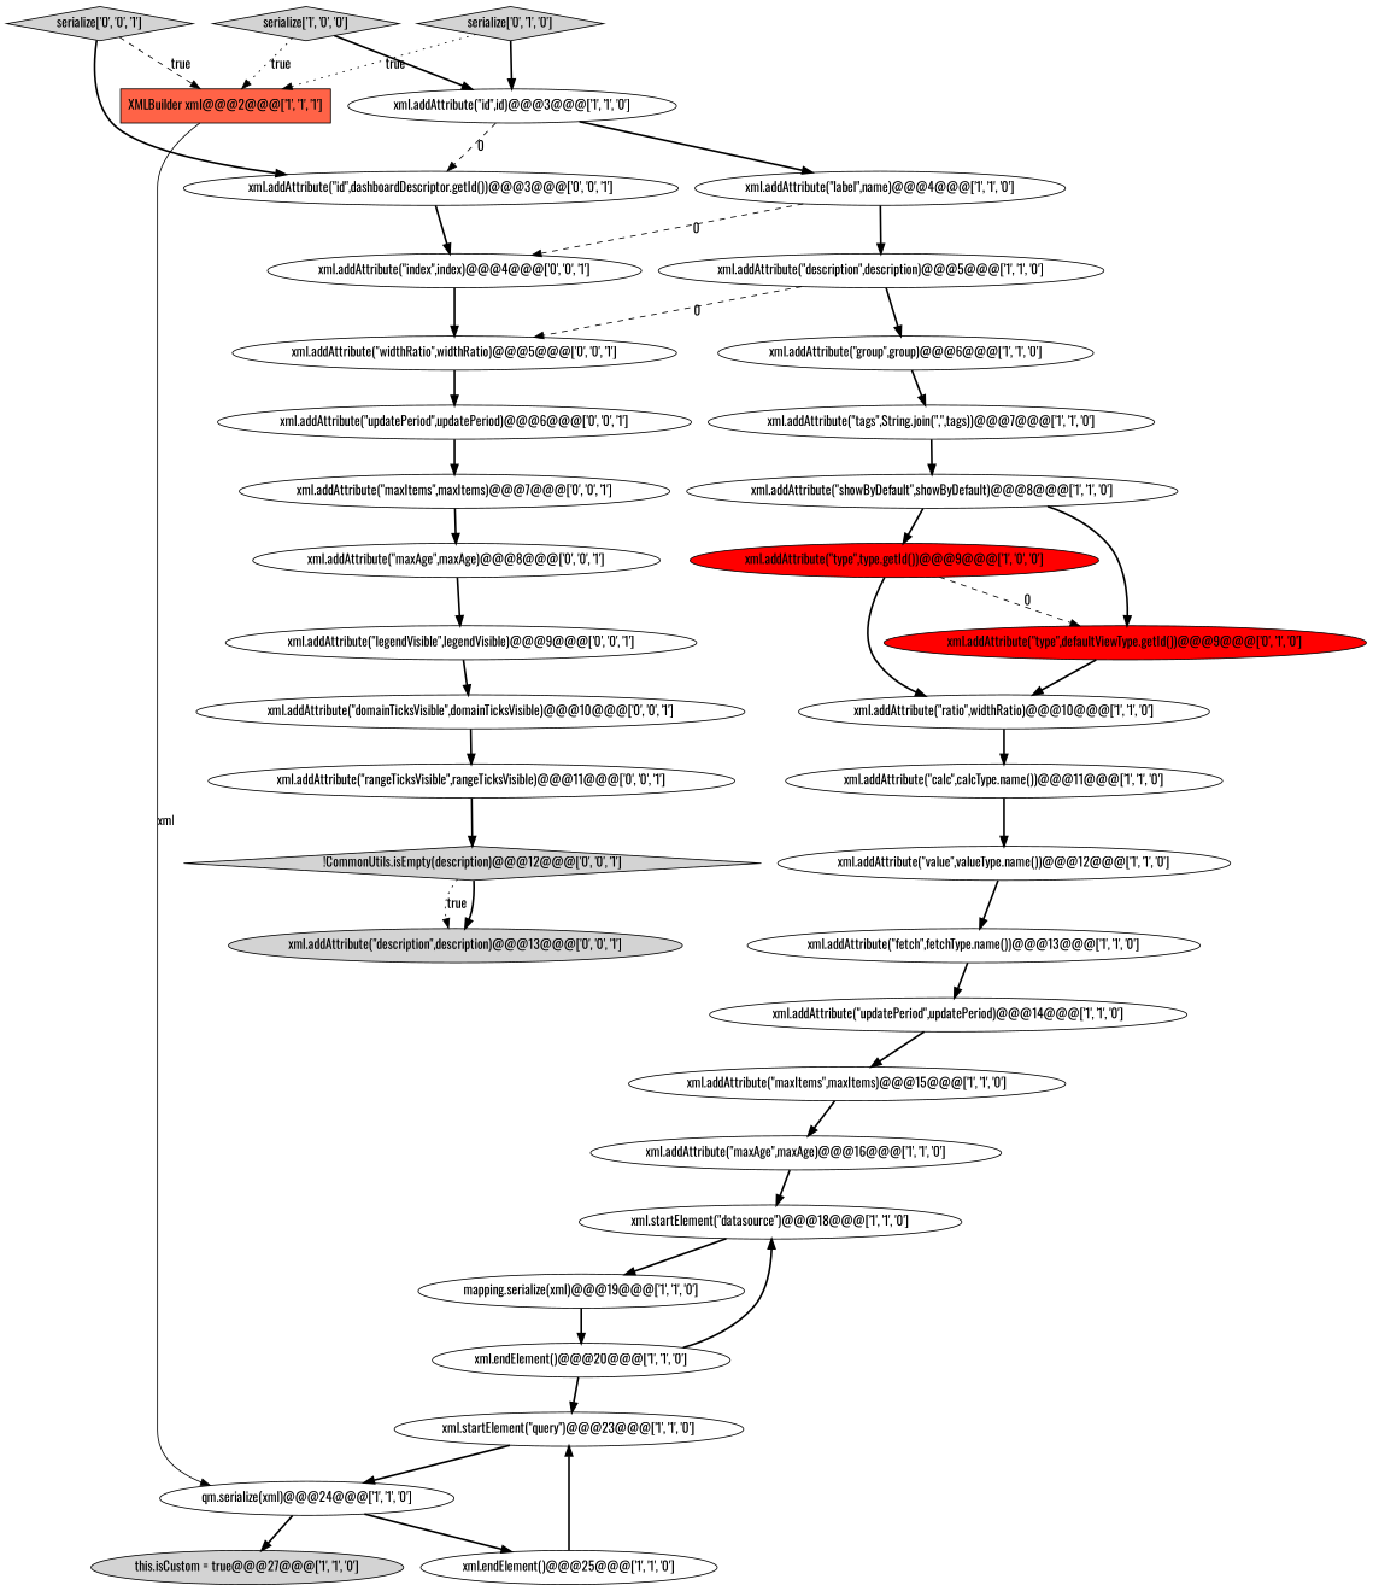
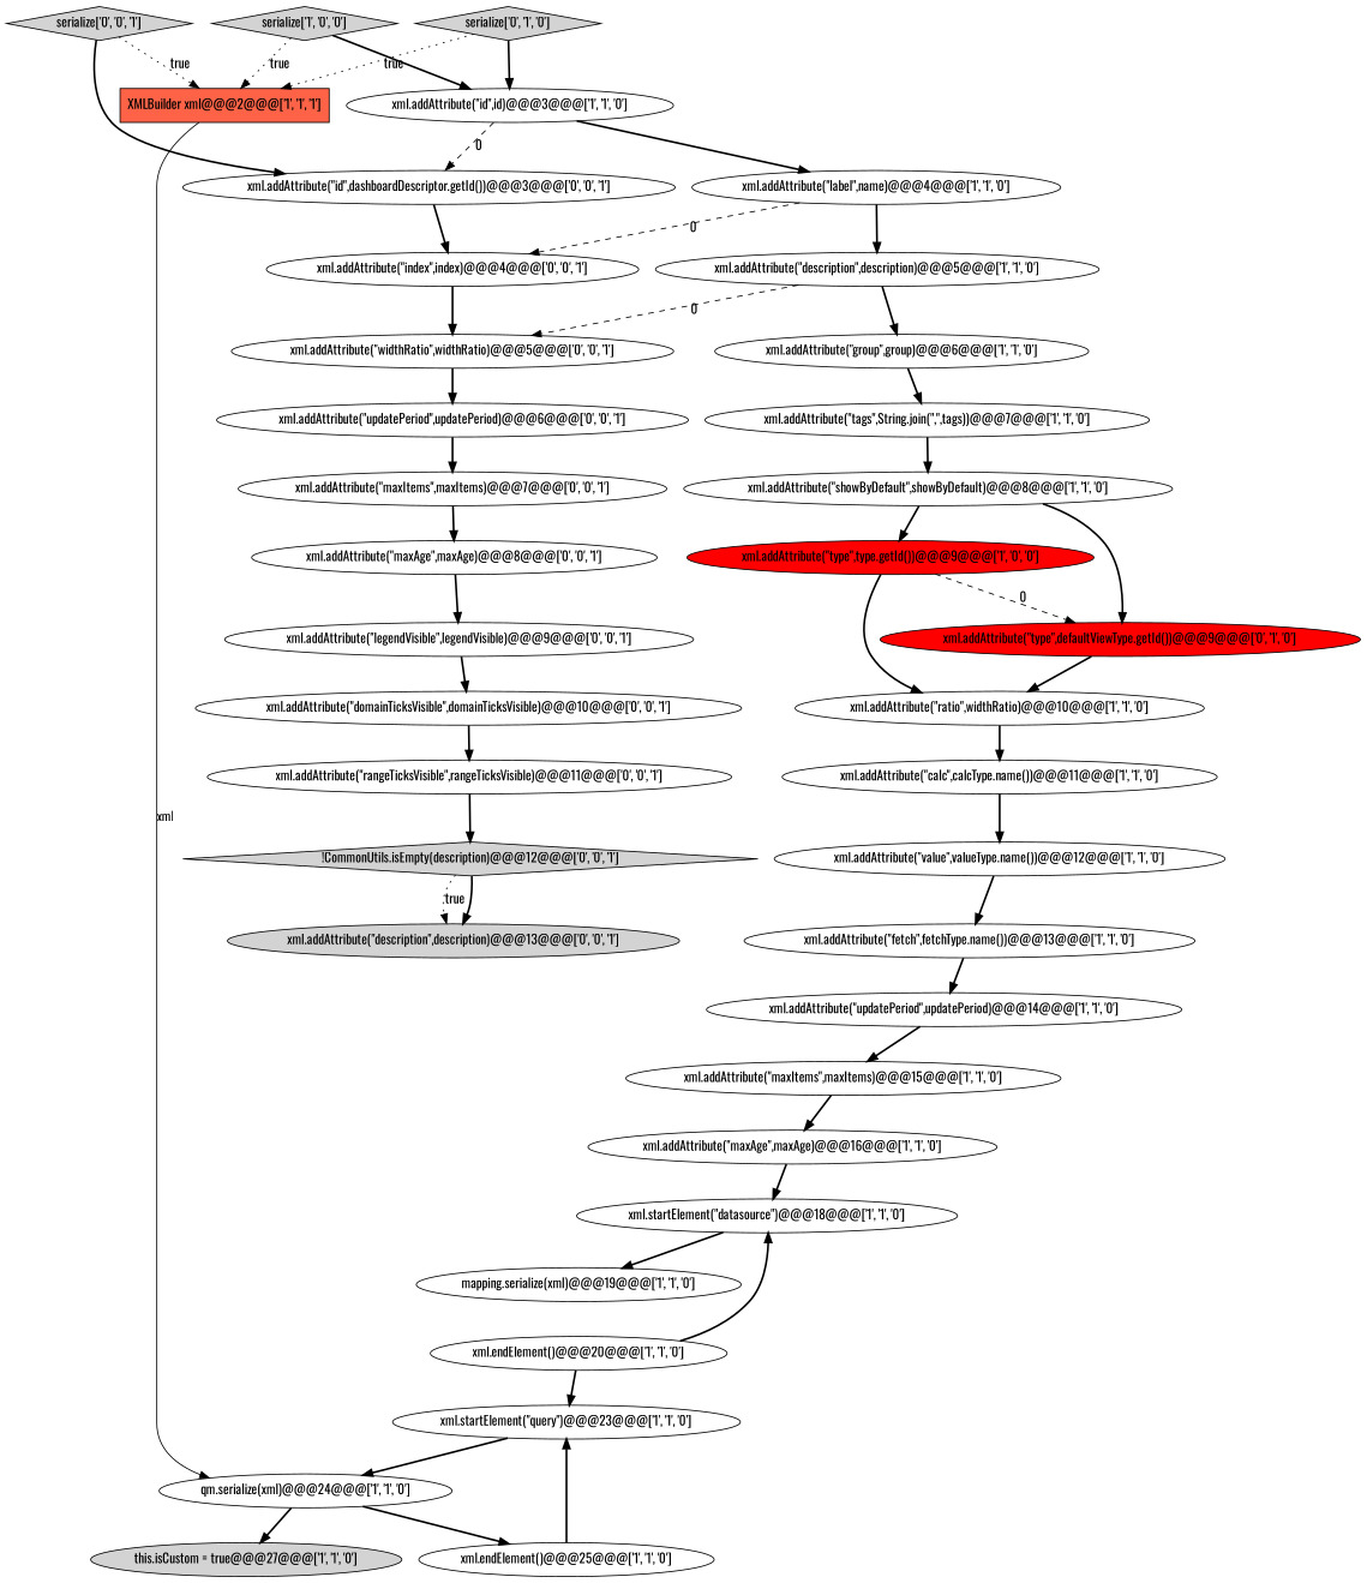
  digraph {
    fontname=Oswald
    node [fillcolor=white fontname=Oswald shape=ellipse style=filled]
    edge [fontname=Oswald style=bold]
    n1 [label="xml.addAttribute(\"label\",name)@@@4@@@['1', '1', '0']"]
    n2 [label="xml.addAttribute(\"description\",description)@@@5@@@['1', '1', '0']"]
    n3 [label="xml.addAttribute(\"index\",index)@@@4@@@['0', '0', '1']"]
    n4 [label="xml.addAttribute(\"group\",group)@@@6@@@['1', '1', '0']"]
    n5 [label="xml.addAttribute(\"widthRatio\",widthRatio)@@@5@@@['0', '0', '1']"]
    n6 [fillcolor=tomato label="XMLBuilder xml@@@2@@@['1', '1', '1']" shape=box]
    n7 [label="qm.serialize(xml)@@@24@@@['1', '1', '0']"]
    n8 [label="xml.endElement()@@@25@@@['1', '1', '0']"]
    n9 [fillcolor=lightgray label="this.isCustom = true@@@27@@@['1', '1', '0']"]
    n10 [label="mapping.serialize(xml)@@@19@@@['1', '1', '0']"]
    n11 [label="xml.endElement()@@@20@@@['1', '1', '0']"]
    n12 [fillcolor=red label="xml.addAttribute(\"type\",type.getId())@@@9@@@['1', '0', '0']"]
    n13 [label="xml.addAttribute(\"ratio\",widthRatio)@@@10@@@['1', '1', '0']"]
    n14 [fillcolor=red label="xml.addAttribute(\"type\",defaultViewType.getId())@@@9@@@['0', '1', '0']"]
    n15 [label="xml.addAttribute(\"calc\",calcType.name())@@@11@@@['1', '1', '0']"]
    n16 [label="xml.addAttribute(\"rangeTicksVisible\",rangeTicksVisible)@@@11@@@['0', '0', '1']"]
    n17 [fillcolor=lightgray label="!CommonUtils.isEmpty(description)@@@12@@@['0', '0', '1']" shape=diamond]
    n18 [fillcolor=lightgray label="xml.addAttribute(\"description\",description)@@@13@@@['0', '0', '1']"]
    n19 [label="xml.addAttribute(\"value\",valueType.name())@@@12@@@['1', '1', '0']"]
    n20 [label="xml.addAttribute(\"tags\",String.join(\",\",tags))@@@7@@@['1', '1', '0']"]
    n21 [label="xml.addAttribute(\"updatePeriod\",updatePeriod)@@@6@@@['0', '0', '1']"]
    n22 [label="xml.startElement(\"query\")@@@23@@@['1', '1', '0']"]
    n23 [fillcolor=lightgray label="serialize['1', '0', '0']" shape=diamond]
    n24 [label="xml.addAttribute(\"id\",id)@@@3@@@['1', '1', '0']"]
    n25 [label="xml.addAttribute(\"id\",dashboardDescriptor.getId())@@@3@@@['0', '0', '1']"]
    n26 [label="xml.addAttribute(\"updatePeriod\",updatePeriod)@@@14@@@['1', '1', '0']"]
    n27 [label="xml.addAttribute(\"maxItems\",maxItems)@@@15@@@['1', '1', '0']"]
    n28 [label="xml.addAttribute(\"maxAge\",maxAge)@@@16@@@['1', '1', '0']"]
    n29 [label="xml.addAttribute(\"maxAge\",maxAge)@@@8@@@['0', '0', '1']"]
    n30 [label="xml.addAttribute(\"legendVisible\",legendVisible)@@@9@@@['0', '0', '1']"]
    n31 [label="xml.addAttribute(\"domainTicksVisible\",domainTicksVisible)@@@10@@@['0', '0', '1']"]
    n32 [label="xml.addAttribute(\"fetch\",fetchType.name())@@@13@@@['1', '1', '0']"]
    n33 [label="xml.addAttribute(\"showByDefault\",showByDefault)@@@8@@@['1', '1', '0']"]
    n34 [label="xml.addAttribute(\"maxItems\",maxItems)@@@7@@@['0', '0', '1']"]
    n35 [fillcolor=lightgray label="serialize['0', '0', '1']" shape=diamond]
    n36 [fillcolor=lightgray label="serialize['0', '1', '0']" shape=diamond]
    n37 [label="xml.startElement(\"datasource\")@@@18@@@['1', '1', '0']"]
    n1 -> n2
    n1 -> n3 [label=0 style=dashed]
    n2 -> n4
    n2 -> n5 [label=0 style=dashed]
    n3 -> n5
    n4 -> n20
    n5 -> n21
    n6 -> n7 [label=xml style=solid]
    n7 -> n8
    n7 -> n9
    n8 -> n22
-   n10 -> n11
    n11 -> n22
    n11 -> n37
    n12 -> n13
    n12 -> n14 [label=0 style=dashed]
    n13 -> n15
    n14 -> n13
    n15 -> n19
    n16 -> n17
    n17 -> n18
    n17 -> n18 [label=true style=dotted]
    n19 -> n32
    n20 -> n33
    n21 -> n34
    n22 -> n7
    n23 -> n6 [label=true style=dotted]
    n23 -> n24
    n24 -> n1
    n24 -> n25 [label=0 style=dashed]
    n25 -> n3
    n26 -> n27
    n27 -> n28
    n28 -> n37
    n29 -> n30
    n30 -> n31
    n31 -> n16
    n32 -> n26
    n33 -> n12
    n33 -> n14
    n34 -> n29
-   n35 -> n6 [label=true style=dashed]
+   n35 -> n6 [label=true style=dotted]
    n35 -> n25
    n36 -> n6 [label=true style=dotted]
    n36 -> n24
    n37 -> n10
  }
